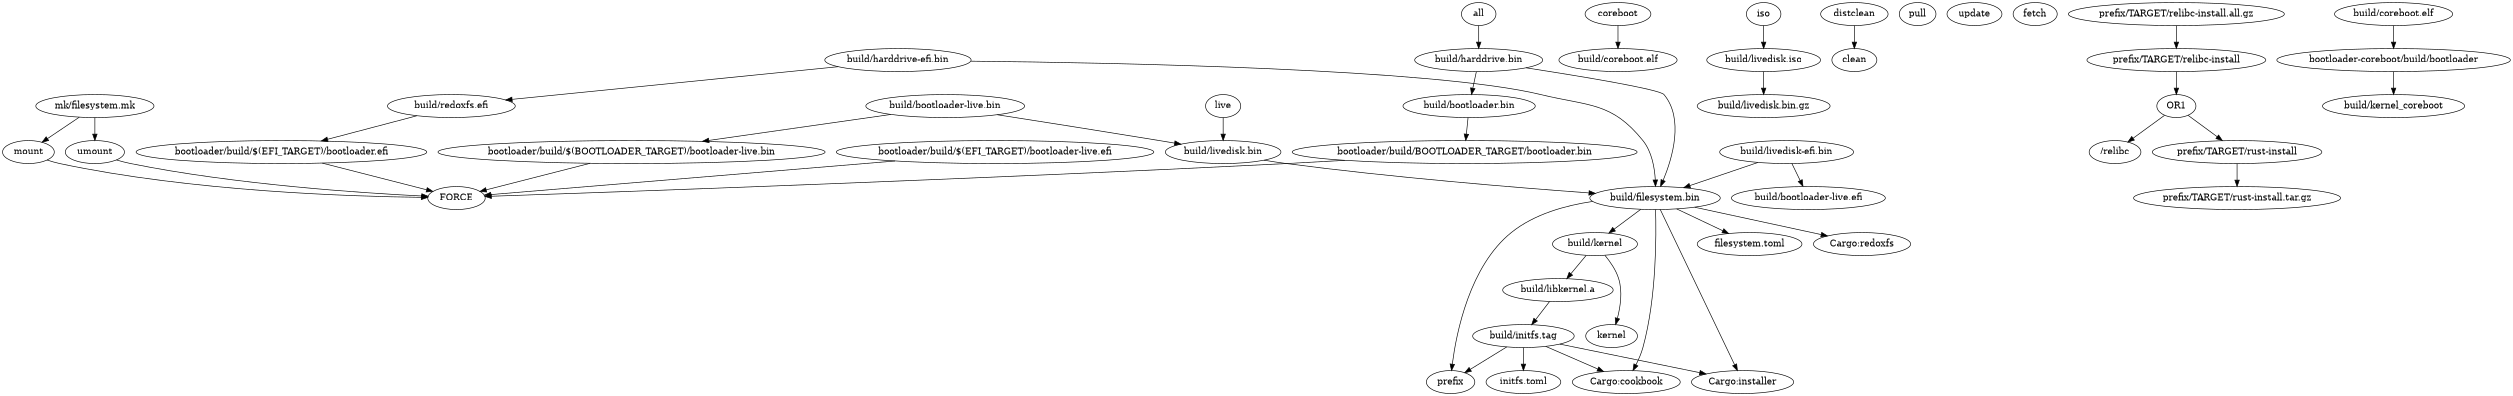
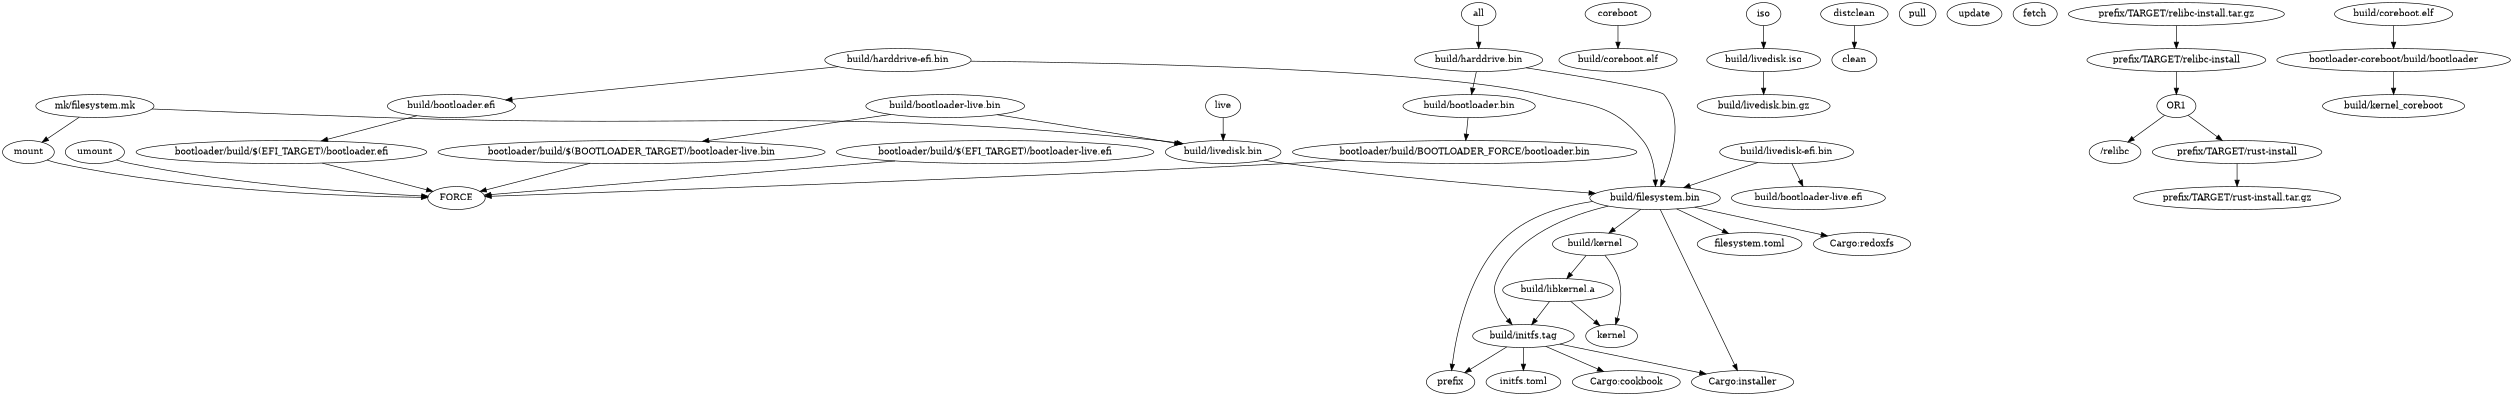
  digraph {
    n1 [label="build/harddrive.bin"]
    n2 [label="build/bootloader.bin"]
    n3 [label="build/filesystem.bin"]
-   n4 [label="bootloader/build/BOOTLOADER_TARGET/bootloader.bin"]
+   n4 [label="bootloader/build/BOOTLOADER_FORCE/bootloader.bin"]
    prefix
    n6 [label="Cargo:cookbook"]
    n7 [label="Cargo:installer"]
    n8 [label="build/kernel"]
    n9 [label="filesystem.toml"]
    n10 [label="Cargo:redoxfs"]
    n11 [label="build/coreboot.elf"]
    n12 [label="build/livedisk.bin"]
    n13 [label="build/bootloader-live.bin"]
    n14 [label="bootloader/build/$(BOOTLOADER_TARGET)/bootloader-live.bin"]
    n15 [label="build/livedisk.iso"]
    n16 [label="build/livedisk.bin.gz"]
    all
    coreboot
    live
    iso
    distclean
    clean
    pull
    update
    fetch
    n26 [label="prefix/TARGET/relibc-install"]
    OR1
    n28 [label="/relibc"]
    n29 [label="prefix/TARGET/rust-install"]
    n30 [label="prefix/TARGET/rust-install.tar.gz"]
-   n31 [label="prefix/TARGET/relibc-install.all.gz"]
+   n31 [label="prefix/TARGET/relibc-install.tar.gz"]
    FORCE
    n33 [label="bootloader/build/$(EFI_TARGET)/bootloader.efi"]
-   n34 [label="build/redoxfs.efi"]
+   n34 [label="build/bootloader.efi"]
    n35 [label="bootloader/build/$(EFI_TARGET)/bootloader-live.efi"]
    n36 [label="build/bootloader-live.efi"]
    n37 [label="bootloader-coreboot/build/bootloader"]
    n38 [label="build/kernel_coreboot"]
    n39 [label="build/coreboot.elf"]
    n40 [label="build/libkernel.a"]
    kernel
    n42 [label="build/initfs.tag"]
    n43 [label="initfs.toml"]
    n44 [label="mk/filesystem.mk"]
    mount
    umount
    n47 [label="build/harddrive-efi.bin"]
    n48 [label="build/livedisk-efi.bin"]
    n1 -> n2
    n1 -> n3
    n2 -> n4
    n3 -> prefix
-   n3 -> n6
+   n3 -> n42
    n3 -> n7
    n3 -> n8
    n3 -> n9
    n3 -> n10
    n4 -> FORCE
    n8 -> n40
    n8 -> kernel
    n12 -> n3
    n13 -> n12
    n13 -> n14
    n14 -> FORCE
    n15 -> n16
    all -> n1
    coreboot -> n11
    live -> n12
    iso -> n15
    distclean -> clean
    n26 -> OR1
    OR1 -> n28
    OR1 -> n29
    n29 -> n30
    n31 -> n26
    n33 -> FORCE
    n34 -> n33
    n35 -> FORCE
    n37 -> n38
    n39 -> n37
+   n40 -> kernel
    n40 -> n42
    n42 -> prefix
    n42 -> n6
    n42 -> n7
    n42 -> n43
    n44 -> mount
-   n44 -> umount
+   n44 -> n12
    mount -> FORCE
    umount -> FORCE
    n47 -> n3
    n47 -> n34
    n48 -> n3
    n48 -> n36
  }
